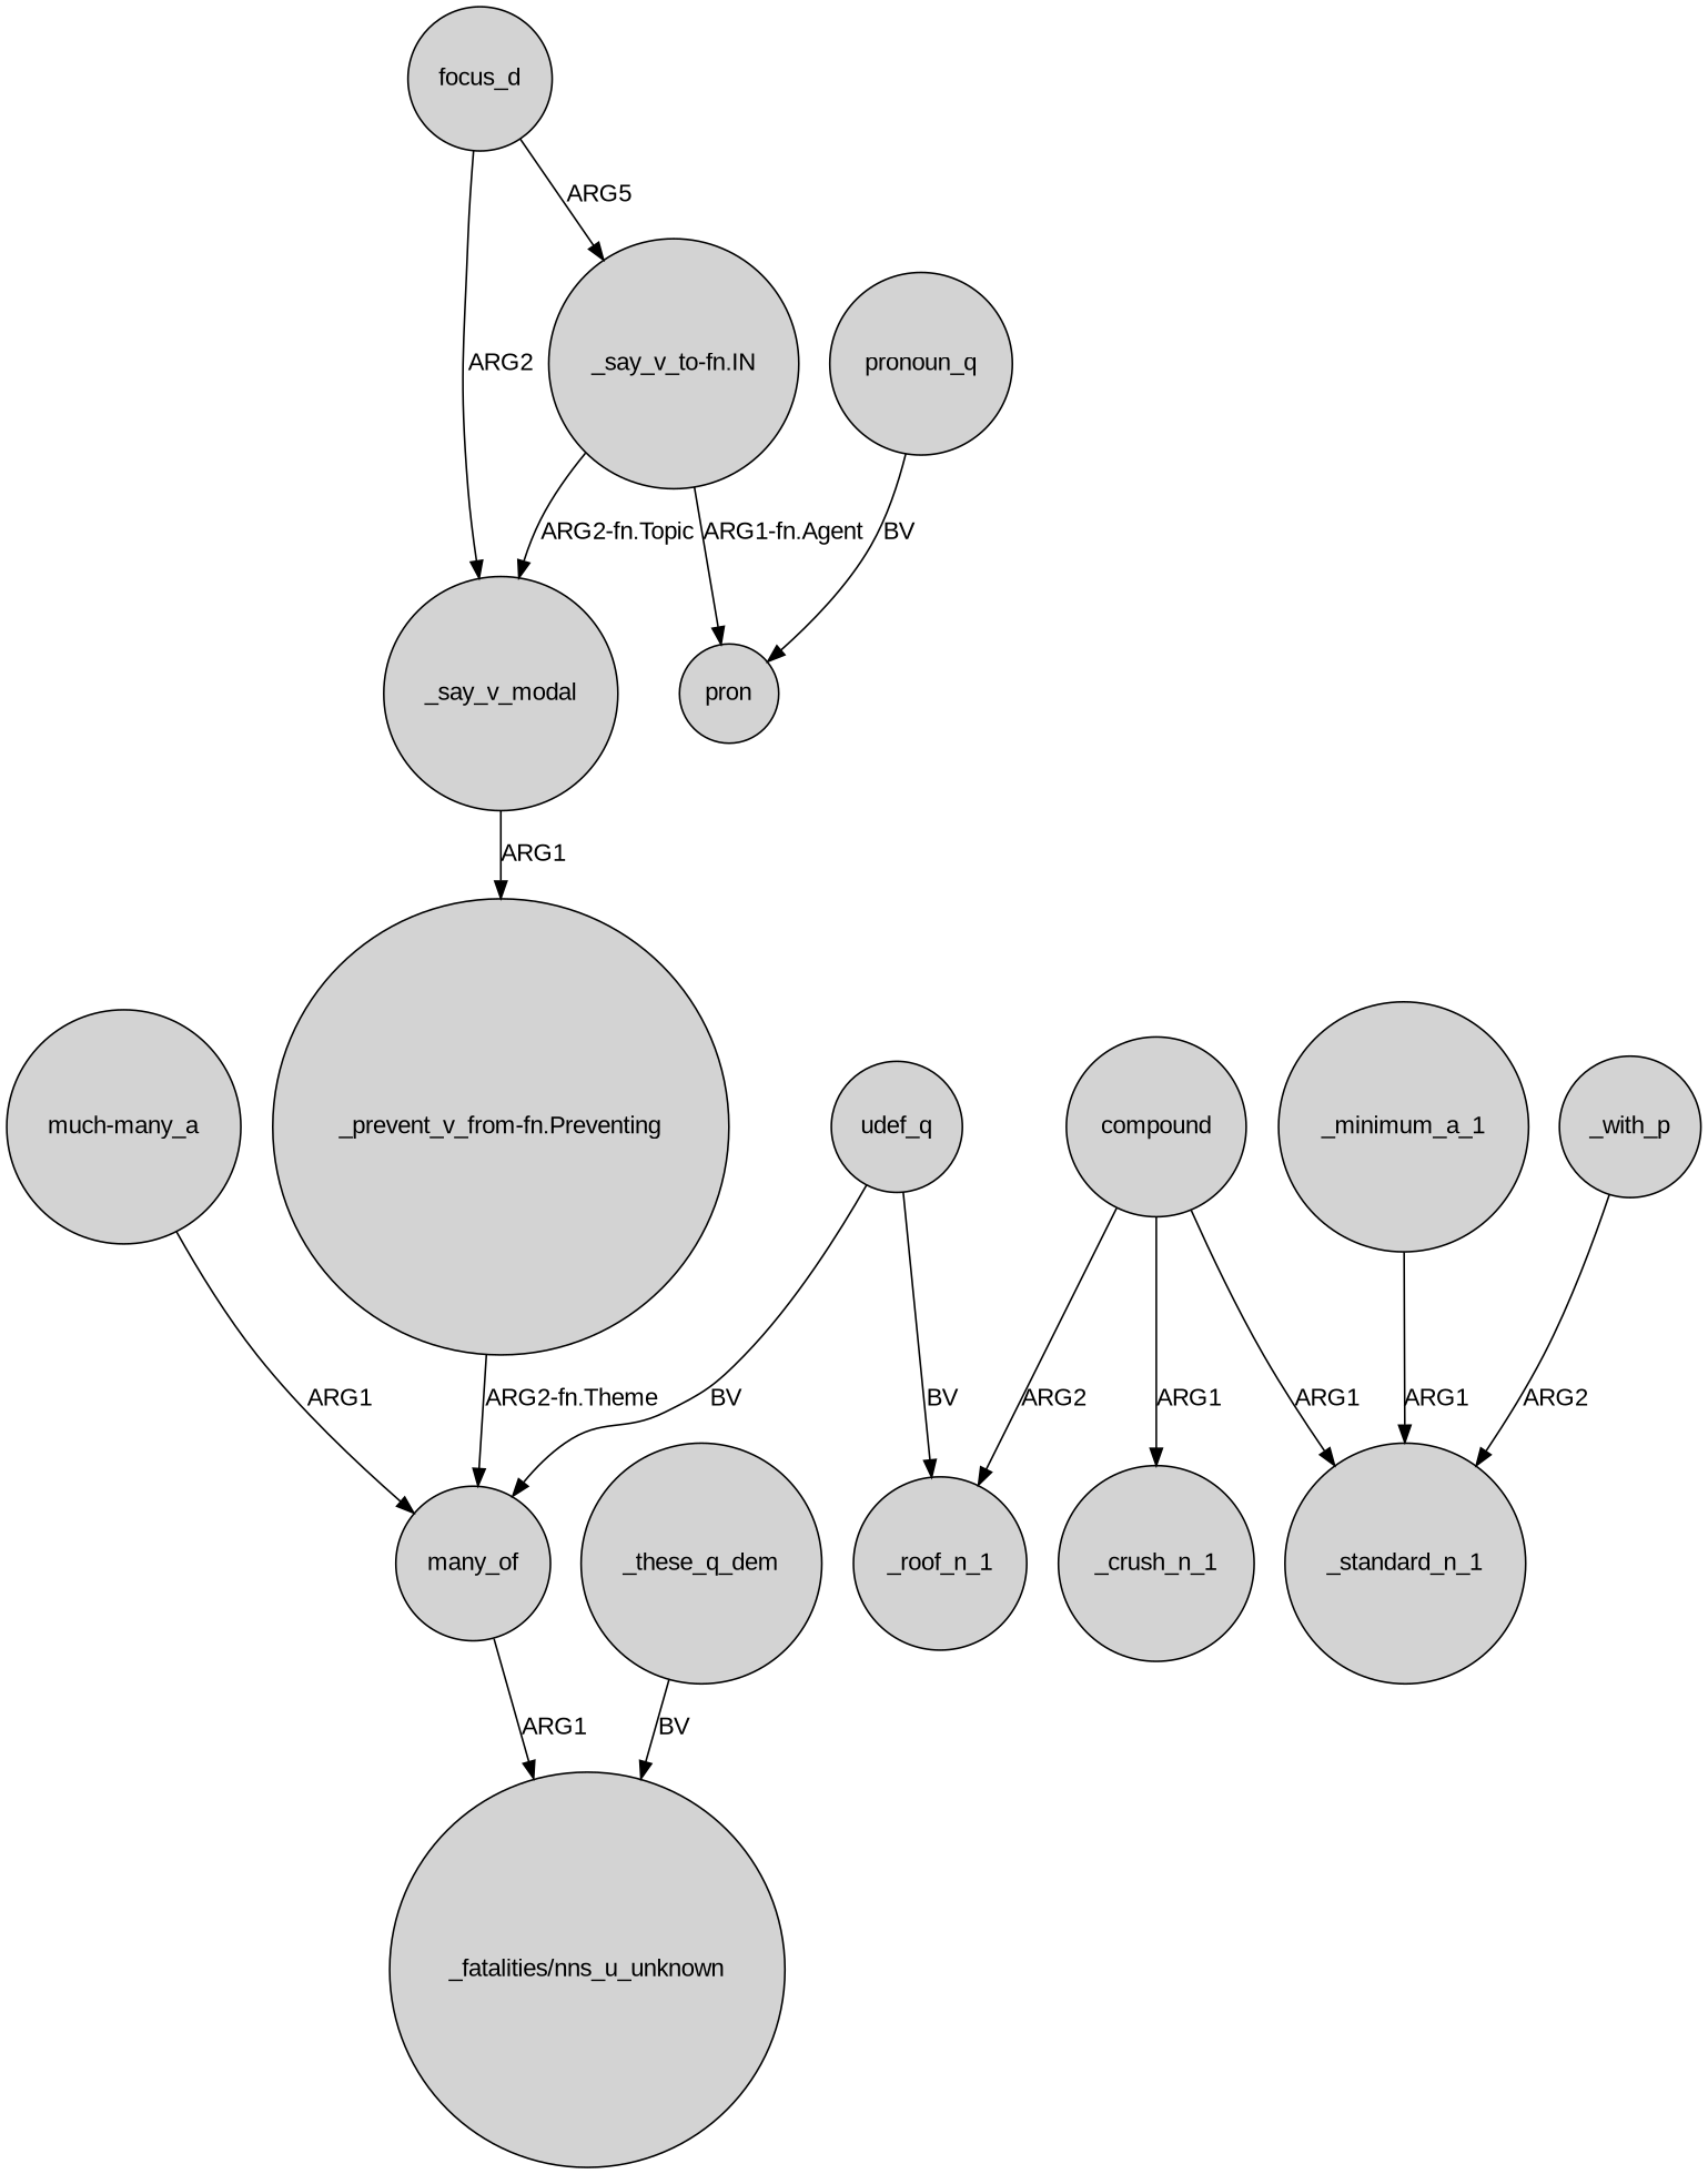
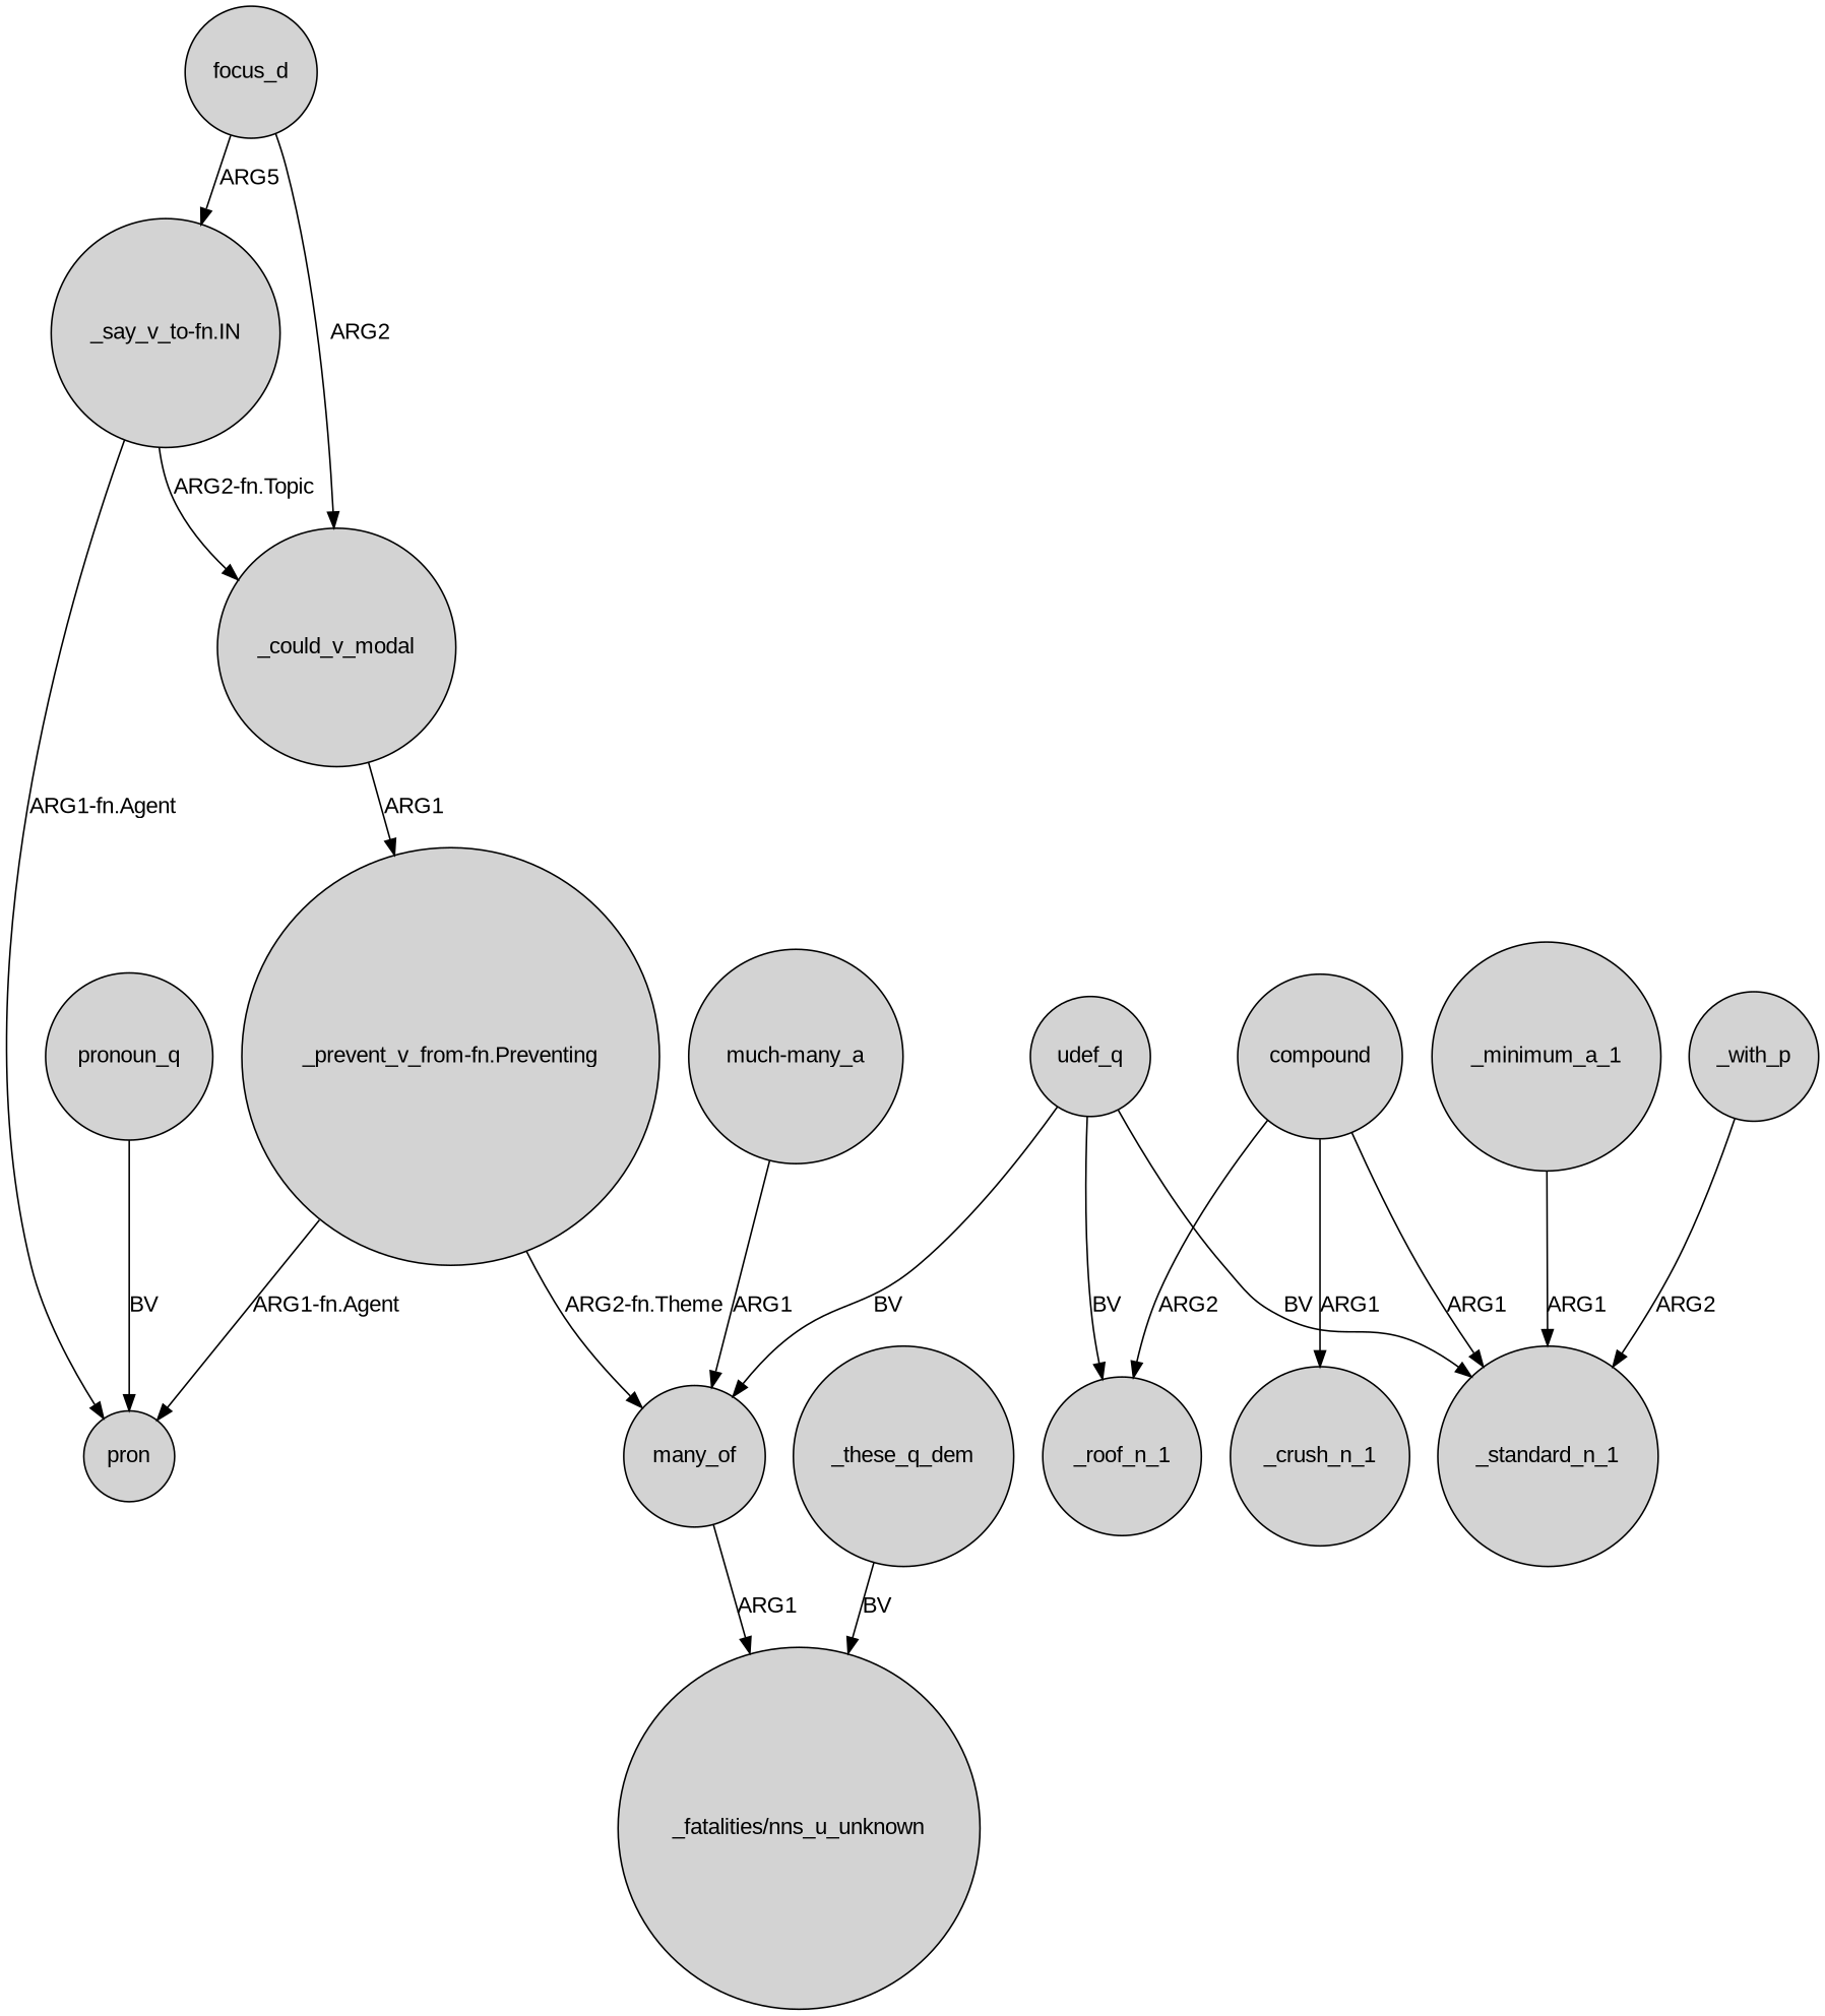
  digraph {
    fontname="Liberation Sans"
    node [fontname="Liberation Sans" shape=circle style=filled]
    edge [fontname="Liberation Sans"]
    focus_d
-   _could_v_modal [label=_say_v_modal]
+   _could_v_modal
    "_say_v_to-fn.IN"
    "_prevent_v_from-fn.Preventing"
    pron
    n6 [label=many_of]
    udef_q
    _standard_n_1
    _roof_n_1
    "_fatalities/nns_u_unknown"
    _minimum_a_1
    "much-many_a"
    compound
    _crush_n_1
    _with_p
    pronoun_q
    _these_q_dem
    focus_d -> _could_v_modal [label=ARG2]
    focus_d -> "_say_v_to-fn.IN" [label=ARG5]
    _could_v_modal -> "_prevent_v_from-fn.Preventing" [label=ARG1]
    "_say_v_to-fn.IN" -> _could_v_modal [label="ARG2-fn.Topic"]
    "_say_v_to-fn.IN" -> pron [label="ARG1-fn.Agent"]
+   "_prevent_v_from-fn.Preventing" -> pron [label="ARG1-fn.Agent"]
    "_prevent_v_from-fn.Preventing" -> n6 [label="ARG2-fn.Theme"]
    n6 -> "_fatalities/nns_u_unknown" [label=ARG1]
    udef_q -> n6 [label=BV]
+   udef_q -> _standard_n_1 [label=BV]
    udef_q -> _roof_n_1 [label=BV]
    _minimum_a_1 -> _standard_n_1 [label=ARG1]
    "much-many_a" -> n6 [label=ARG1]
    compound -> _standard_n_1 [label=ARG1]
    compound -> _roof_n_1 [label=ARG2]
    compound -> _crush_n_1 [label=ARG1]
    _with_p -> _standard_n_1 [label=ARG2]
    pronoun_q -> pron [label=BV]
    _these_q_dem -> "_fatalities/nns_u_unknown" [label=BV]
  }
